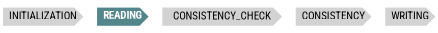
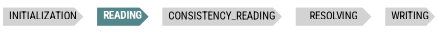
  digraph {
    fontname="Roboto Condensed"
    node [color=none fillcolor=lightgrey shape=cds style=filled fontname="Roboto Condensed"]
    n1 [label=INITIALIZATION]
    n2 [fillcolor=cadetblue4 fontcolor=white label=<<b>READING</b>>]
-   n3 [label=CONSISTENCY_CHECK]
-   n4 [label=CONSISTENCY]
+   n3 [label=CONSISTENCY_READING]
+   n4 [label=RESOLVING]
    n5 [label=WRITING]
  }
